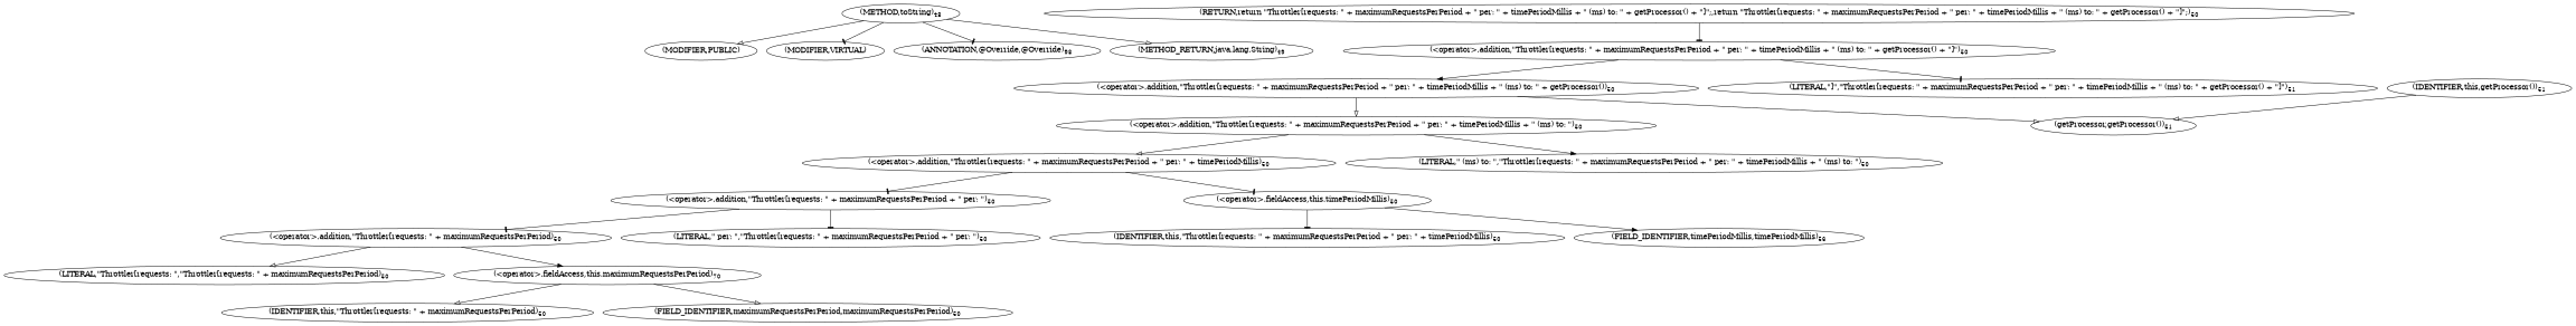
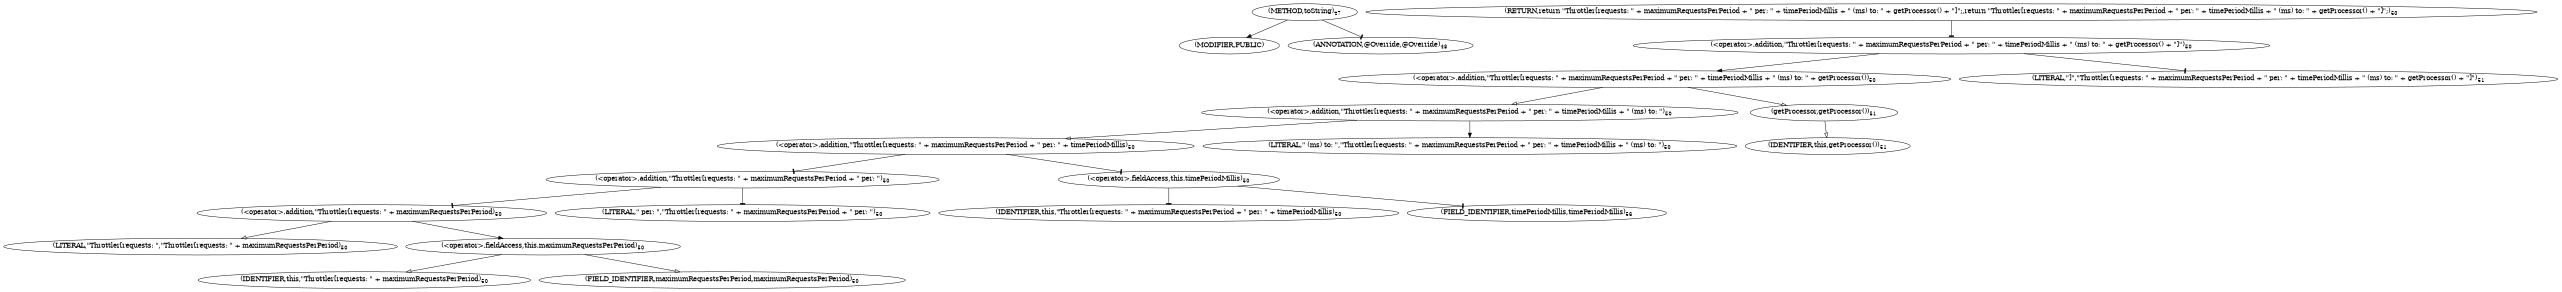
  digraph {
    edge [arrowhead=tee]
-   n1 [label=<(METHOD,toString)<SUB>48</SUB>>]
+   n1 [label=<(METHOD,toString)<SUB>47</SUB>>]
    n2 [label=<(MODIFIER,PUBLIC)>]
-   n3 [label=<(MODIFIER,VIRTUAL)>]
-   n4 [label=<(ANNOTATION,@Override,@Override)<SUB>98</SUB>>]
-   n5 [label=<(METHOD_RETURN,java.lang.String)<SUB>49</SUB>>]
+   n4 [label=<(ANNOTATION,@Override,@Override)<SUB>48</SUB>>]
    n6 [label=<(RETURN,return &quot;Throttler[requests: &quot; + maximumRequestsPerPeriod + &quot; per: &quot; + timePeriodMillis + &quot; (ms) to: &quot; + getProcessor() + &quot;]&quot;;,return &quot;Throttler[requests: &quot; + maximumRequestsPerPeriod + &quot; per: &quot; + timePeriodMillis + &quot; (ms) to: &quot; + getProcessor() + &quot;]&quot;;)<SUB>50</SUB>>]
    n7 [label=<(&lt;operator&gt;.addition,&quot;Throttler[requests: &quot; + maximumRequestsPerPeriod + &quot; per: &quot; + timePeriodMillis + &quot; (ms) to: &quot; + getProcessor() + &quot;]&quot;)<SUB>50</SUB>>]
    n8 [label=<(&lt;operator&gt;.addition,&quot;Throttler[requests: &quot; + maximumRequestsPerPeriod + &quot; per: &quot; + timePeriodMillis + &quot; (ms) to: &quot; + getProcessor())<SUB>50</SUB>>]
    n9 [label=<(LITERAL,&quot;]&quot;,&quot;Throttler[requests: &quot; + maximumRequestsPerPeriod + &quot; per: &quot; + timePeriodMillis + &quot; (ms) to: &quot; + getProcessor() + &quot;]&quot;)<SUB>51</SUB>>]
    n10 [label=<(&lt;operator&gt;.addition,&quot;Throttler[requests: &quot; + maximumRequestsPerPeriod + &quot; per: &quot; + timePeriodMillis + &quot; (ms) to: &quot;)<SUB>50</SUB>>]
    n11 [label=<(getProcessor,getProcessor())<SUB>51</SUB>>]
    n12 [label=<(&lt;operator&gt;.addition,&quot;Throttler[requests: &quot; + maximumRequestsPerPeriod + &quot; per: &quot; + timePeriodMillis)<SUB>50</SUB>>]
    n13 [label=<(LITERAL,&quot; (ms) to: &quot;,&quot;Throttler[requests: &quot; + maximumRequestsPerPeriod + &quot; per: &quot; + timePeriodMillis + &quot; (ms) to: &quot;)<SUB>50</SUB>>]
    n14 [label=<(IDENTIFIER,this,getProcessor())<SUB>51</SUB>>]
    n15 [label=<(&lt;operator&gt;.addition,&quot;Throttler[requests: &quot; + maximumRequestsPerPeriod + &quot; per: &quot;)<SUB>50</SUB>>]
    n16 [label=<(&lt;operator&gt;.fieldAccess,this.timePeriodMillis)<SUB>50</SUB>>]
    n17 [label=<(&lt;operator&gt;.addition,&quot;Throttler[requests: &quot; + maximumRequestsPerPeriod)<SUB>50</SUB>>]
    n18 [label=<(LITERAL,&quot; per: &quot;,&quot;Throttler[requests: &quot; + maximumRequestsPerPeriod + &quot; per: &quot;)<SUB>50</SUB>>]
    n19 [label=<(IDENTIFIER,this,&quot;Throttler[requests: &quot; + maximumRequestsPerPeriod + &quot; per: &quot; + timePeriodMillis)<SUB>50</SUB>>]
    n20 [label=<(FIELD_IDENTIFIER,timePeriodMillis,timePeriodMillis)<SUB>56</SUB>>]
    n21 [label=<(LITERAL,&quot;Throttler[requests: &quot;,&quot;Throttler[requests: &quot; + maximumRequestsPerPeriod)<SUB>50</SUB>>]
-   n22 [label=<(&lt;operator&gt;.fieldAccess,this.maximumRequestsPerPeriod)<SUB>70</SUB>>]
+   n22 [label=<(&lt;operator&gt;.fieldAccess,this.maximumRequestsPerPeriod)<SUB>50</SUB>>]
    n23 [label=<(IDENTIFIER,this,&quot;Throttler[requests: &quot; + maximumRequestsPerPeriod)<SUB>50</SUB>>]
    n24 [label=<(FIELD_IDENTIFIER,maximumRequestsPerPeriod,maximumRequestsPerPeriod)<SUB>50</SUB>>]
-   n1 -> n2 [arrowhead=onormal]
-   n1 -> n3
+   n1 -> n2 [arrowhead=normal]
    n1 -> n4
-   n1 -> n5 [arrowhead=onormal]
    n6 -> n7
    n7 -> n8 [arrowhead=normal]
    n7 -> n9
    n8 -> n10 [arrowhead=onormal]
    n8 -> n11 [arrowhead=onormal]
    n10 -> n12 [arrowhead=onormal]
    n10 -> n13 [arrowhead=normal]
-   n14 -> n11 [arrowhead=onormal]
+   n11 -> n14 [arrowhead=onormal]
    n12 -> n15
    n12 -> n16
    n15 -> n17
    n15 -> n18
    n16 -> n19
-   n16 -> n20 [arrowhead=normal]
+   n16 -> n20
    n17 -> n21 [arrowhead=onormal]
    n17 -> n22 [arrowhead=normal]
    n22 -> n23 [arrowhead=onormal]
    n22 -> n24 [arrowhead=onormal]
  }
